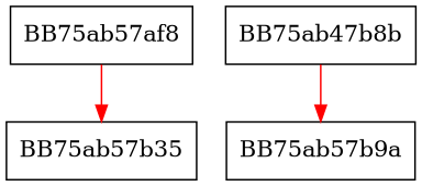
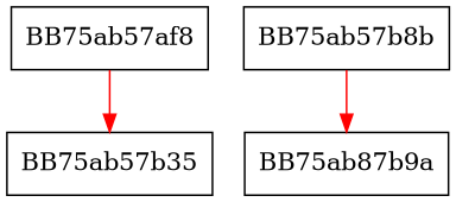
  digraph {
    splines=ortho
    node [shape=box]
    edge [color=red]
    BB75ab57af8
    BB75ab57b35
-   BB75ab57b8b [label=BB75ab47b8b]
-   BB75ab57b9a
+   BB75ab57b8b
+   BB75ab57b9a [label=BB75ab87b9a]
    BB75ab57af8 -> BB75ab57b35
    BB75ab57b8b -> BB75ab57b9a
  }
